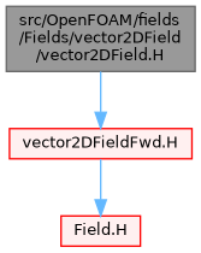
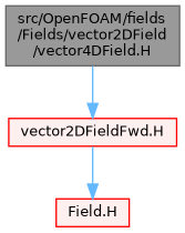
  digraph {
    node [color=red fillcolor="#FFF0F0" fontname=Helvetica fontsize=10 shape=box style=filled]
    edge [color=steelblue1 fontname=Helvetica fontsize=10 labelfontname=Helvetica labelfontsize=10 style=solid]
-   n1 [color=gray40 fillcolor=grey60 fontcolor=black height=0.2 label="src/OpenFOAM/fields\l/Fields/vector2DField\l/vector2DField.H" width=0.4]
+   n1 [color=gray40 fillcolor=grey60 fontcolor=black height=0.2 label="src/OpenFOAM/fields\l/Fields/vector2DField\l/vector4DField.H" width=0.4]
    n2 [height=0.2 label="vector2DFieldFwd.H" width=0.4]
    n3 [height=0.2 label="Field.H" width=0.4]
    n1 -> n2
    n2 -> n3
  }
